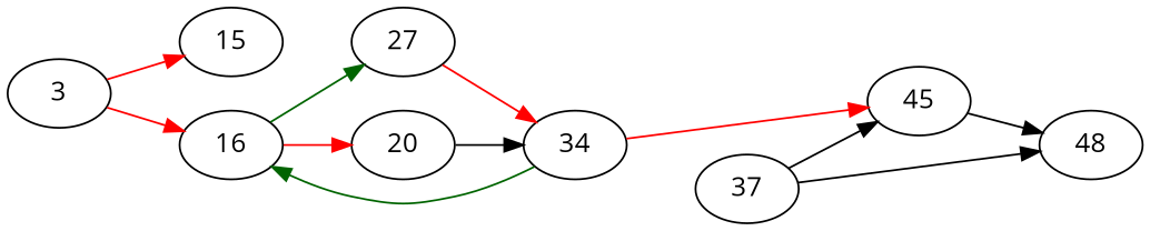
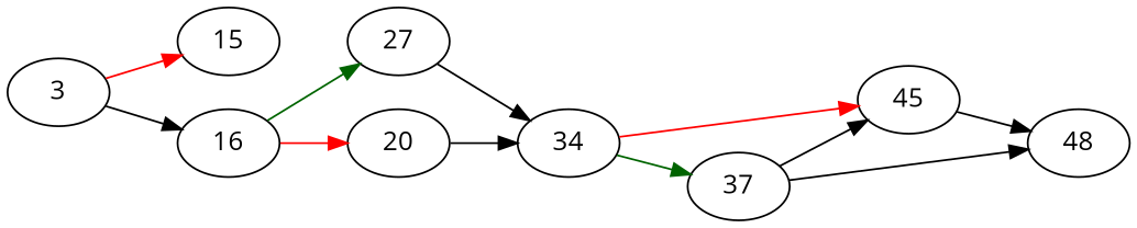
  strict digraph {
    fontname="Open Sans"
    rankdir=LR
    node [fontname="Open Sans"]
    edge [fontname="Open Sans"]
    3 [entry=true]
    15
    16
    27
    n5 [label=20]
    34
    37
    45
    48
    3 -> 15 [color=red cond=true]
-   3 -> 16 [color=red cond=false]
+   3 -> 16 [color=black cond=false]
    16 -> 27 [color=darkgreen cond=true]
    16 -> n5 [color=red cond=false]
-   27 -> 34 [color=red]
+   27 -> 34
    n5 -> 34
-   34 -> 16 [color=darkgreen cond=true]
+   34 -> 37 [color=darkgreen cond=true]
    34 -> 45 [color=red cond=false]
    37 -> 45
    37 -> 48
    45 -> 48
  }
